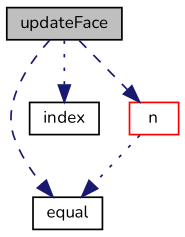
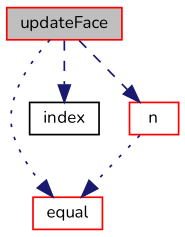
  digraph {
    fontname=Nunito
    rankdir=TB
    node [color=black fontname=Nunito fontsize=10 shape=record]
    edge [color=midnightblue fontname=Nunito fontsize=10 labelfontname=FreeSans labelfontsize=10 style=dotted]
-   n1 [fillcolor=grey75 fontcolor=black height=0.2 label=updateFace style=filled width=0.4]
-   n2 [height=0.2 label=equal width=0.4]
+   n1 [color=red fillcolor=grey75 fontcolor=black height=0.2 label=updateFace style=filled width=0.4]
+   n2 [color=red height=0.2 label=equal width=0.4]
    n3 [height=0.2 label=index width=0.4]
    n4 [color=red height=0.2 label=n width=0.4]
-   n1 -> n2 [style=dashed]
-   n1 -> n3
+   n1 -> n2
+   n1 -> n3 [style=dashed]
    n1 -> n4 [style=dashed]
    n4 -> n2
  }
